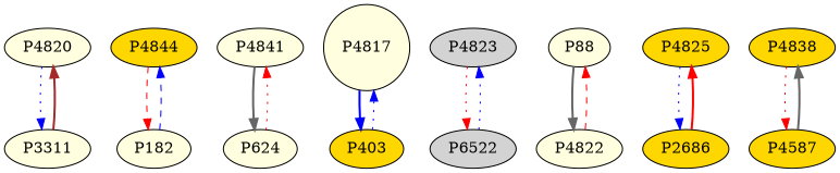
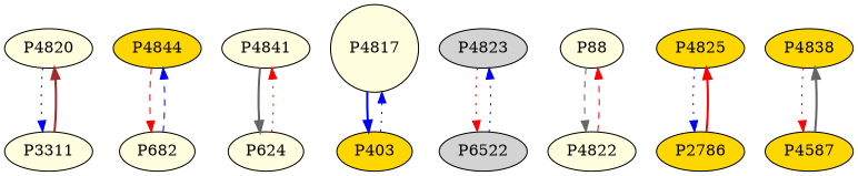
  digraph {
    node [fillcolor=lightyellow style=filled]
    edge [color=blue style=dotted]
    P4820
    P3311
    P4844 [fillcolor=gold]
-   P682 [label=P182]
+   P682
    P4841
    P624
    P4817 [shape=circle]
    P403 [fillcolor=gold]
    P4823 [fillcolor=lightgrey]
    P6522 [fillcolor=lightgrey]
    P88
    P4822
    P4825 [fillcolor=gold]
-   P2786 [fillcolor=gold label=P2686]
+   P2786 [fillcolor=gold]
    P4838 [fillcolor=gold]
    P4587 [fillcolor=gold]
    P4820 -> P3311
    P3311 -> P4820 [color=brown style=bold]
    P4844 -> P682 [color=red style=dashed]
    P682 -> P4844 [style=dashed]
    P4841 -> P624 [color=gray40 style=bold]
    P624 -> P4841 [color=red]
    P4817 -> P403 [style=bold]
    P403 -> P4817
    P4823 -> P6522 [color=red]
    P6522 -> P4823
-   P88 -> P4822 [color=gray40 style=bold]
+   P88 -> P4822 [color=gray40 style=dashed]
    P4822 -> P88 [color=red style=dashed]
    P4825 -> P2786
    P2786 -> P4825 [color=red style=bold]
    P4838 -> P4587 [color=red]
    P4587 -> P4838 [color=gray40 style=bold]
  }
